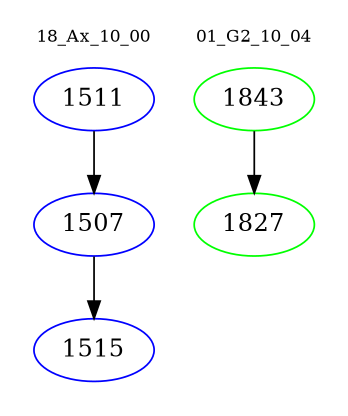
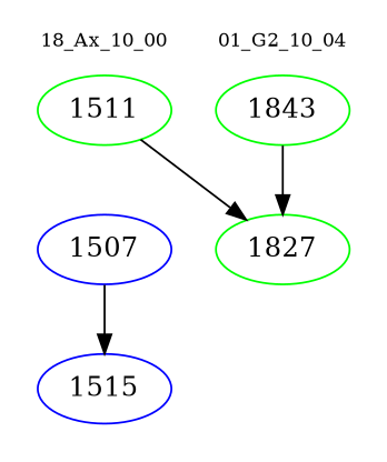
  digraph {
    node [color=green]
    edge [color=black]
-   n1 [color=blue label=1511]
+   n1 [label=1511]
    n2 [color=blue label=1507]
    n3 [color=blue label=1515]
    n4 [label=1843]
    n5 [label=1827]
    subgraph cluster_1 {
      color=white
      fontsize=10
      label="18_Ax_10_00"
      n1
      n2
      n3
    }
    subgraph cluster_2 {
      color=white
      fontsize=10
      label="01_G2_10_04"
      n4
      n5
    }
-   n1 -> n2
+   n1 -> n5
    n2 -> n3
    n4 -> n5
  }
